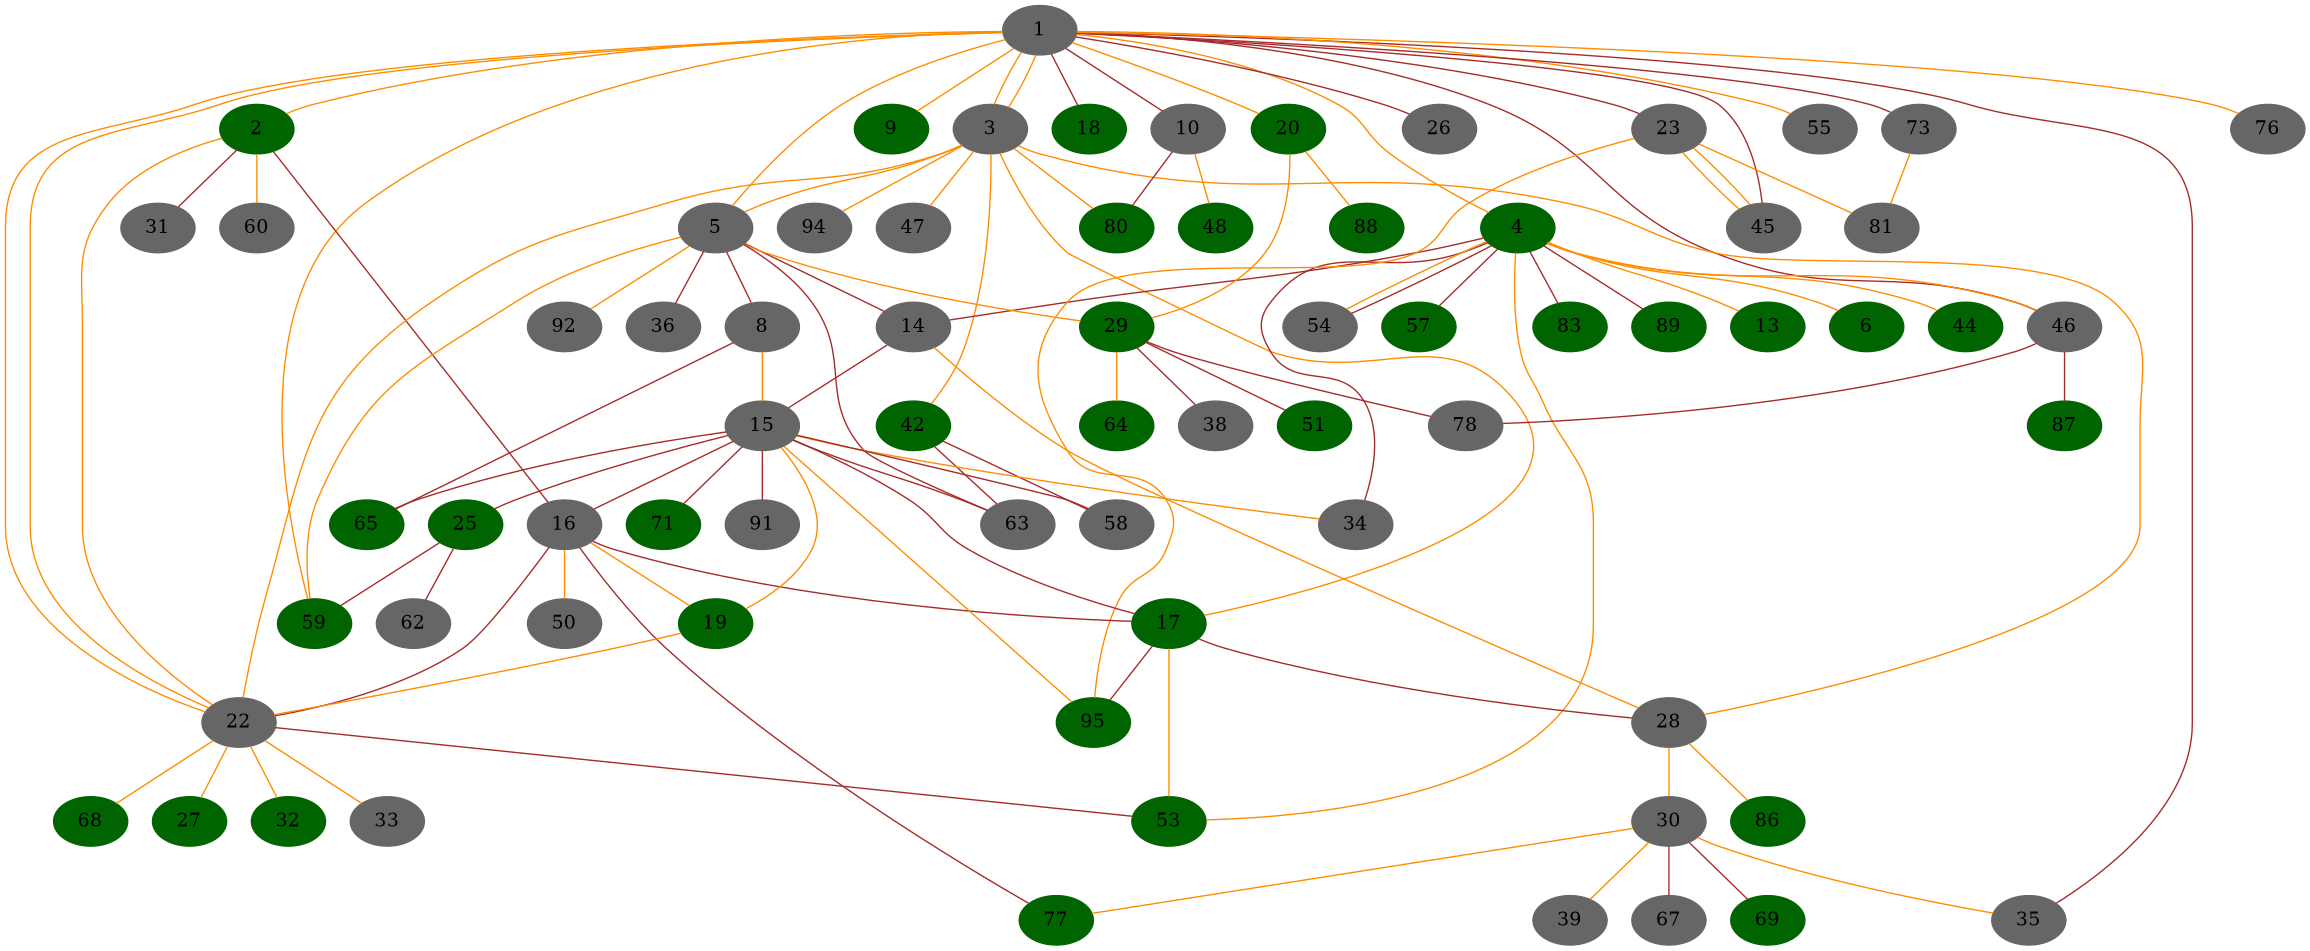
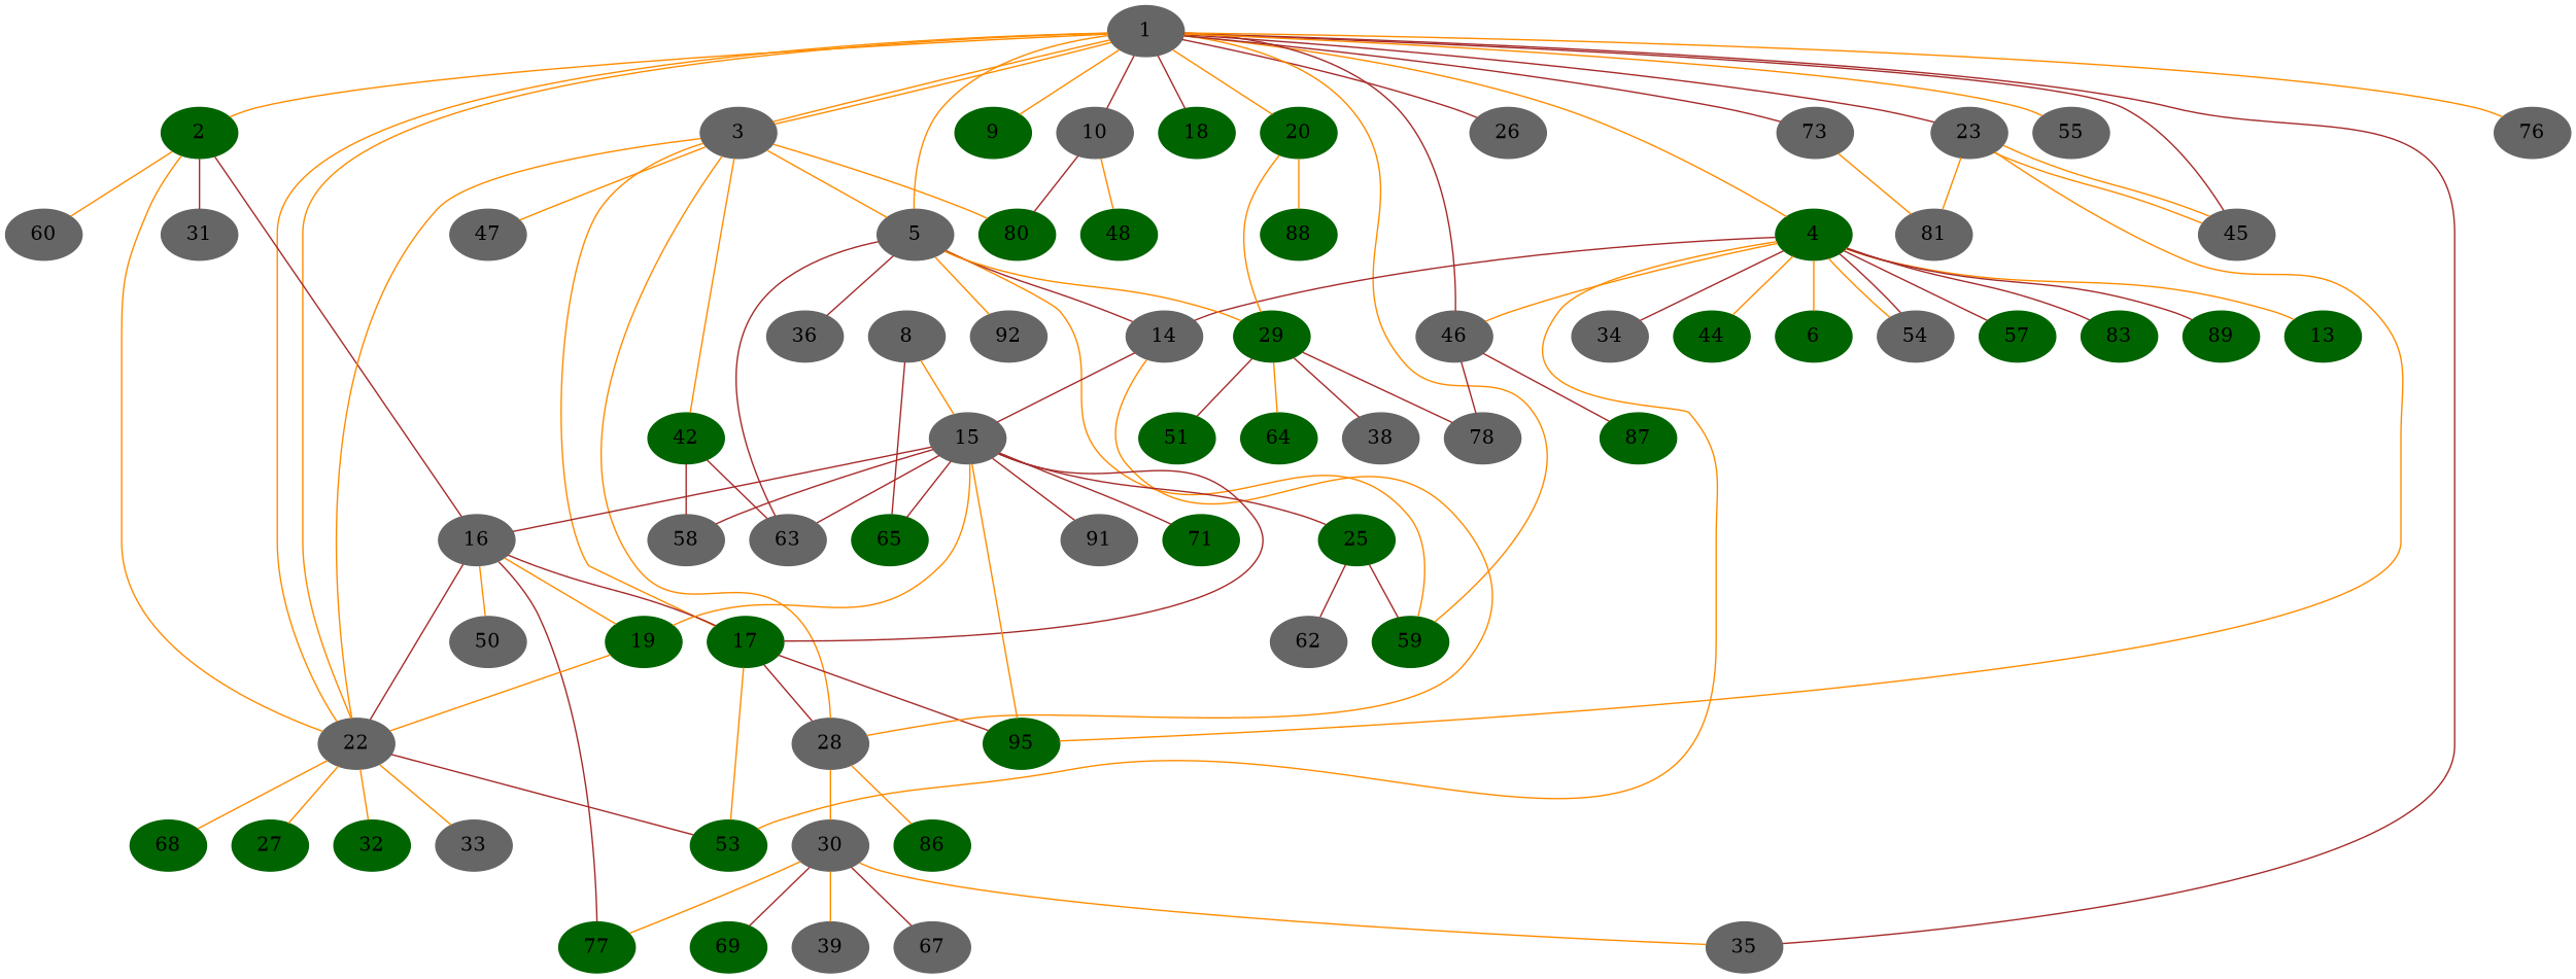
  graph {
    node [color=gray40 style=filled]
    edge [color=darkorange]
    1 [super="+7"]
    2 [color=darkgreen super="+56"]
    3 [super="+90"]
    4 [color=darkgreen super="+12"]
    5 [super="+72"]
    9 [color=darkgreen]
    10 [super="+74"]
    18 [color=darkgreen]
    20 [color=darkgreen super="+43"]
    22 [super="+79"]
    23 [super="+24"]
    26
    35
    45
    46 [super="+84"]
    55
    59 [color=darkgreen]
    73
    76
    16 [super="+93"]
    31
    60
    17 [color=darkgreen super="+21"]
    28 [super="+62"]
    42 [color=darkgreen super="+49"]
    47
    80 [color=darkgreen]
-   94
    6 [color=darkgreen super="+40"]
    13 [color=darkgreen]
    14 [super="+52"]
    34 [super="+41"]
    44 [color=darkgreen]
    53 [color=darkgreen super="+82"]
    54
    57 [color=darkgreen]
    83 [color=darkgreen]
    89 [color=darkgreen]
    8 [super="+11"]
    29 [color=darkgreen super="+70"]
    36
    63 [super="+85"]
    92
    48 [color=darkgreen]
    88 [color=darkgreen]
    27 [color=darkgreen]
    32 [color=darkgreen]
    33
    68 [color=darkgreen]
    95 [color=darkgreen]
    81
    78
    87 [color=darkgreen]
    19 [color=darkgreen]
    50
    77 [color=darkgreen]
    30 [super="+75"]
    86 [color=darkgreen]
    58
    15 [super="+37"]
    65 [color=darkgreen]
    38
    51 [color=darkgreen]
    64 [color=darkgreen]
    25 [color=darkgreen]
    71 [color=darkgreen]
    91
    n68 [label=62]
    39
    67
    69 [color=darkgreen]
    1 -- 2 [weight=2]
    1 -- 3 [weight=2]
    1 -- 3
    1 -- 4
    1 -- 5 [weight=2]
    1 -- 9
    1 -- 10 [color=brown]
    1 -- 18 [color=brown]
    1 -- 20
    1 -- 22 [weight=2]
    1 -- 22
    1 -- 23 [color=brown]
    1 -- 26 [color=brown]
    1 -- 35 [color=brown]
    1 -- 45 [color=brown]
    1 -- 46 [color=brown]
    1 -- 55
    1 -- 59
    1 -- 73 [color=brown]
    1 -- 76
    2 -- 22
    2 -- 16 [color=brown]
    2 -- 31 [color=brown]
    2 -- 60
    3 -- 5
    3 -- 22
    3 -- 17
    3 -- 28
    3 -- 42
    3 -- 47
    3 -- 80
-   3 -- 94
    4 -- 46
    4 -- 6
    4 -- 13
    4 -- 14 [color=brown]
    4 -- 34 [color=brown]
    4 -- 44
    4 -- 53
    4 -- 54
    4 -- 54 [color=brown]
    4 -- 57 [color=brown]
    4 -- 83 [color=brown]
    4 -- 89 [color=brown]
    5 -- 59
    5 -- 14 [color=brown]
-   5 -- 8 [color=brown]
    5 -- 29
    5 -- 36 [color=brown]
    5 -- 63 [color=brown]
    5 -- 92
    10 -- 80 [color=brown]
    10 -- 48
    20 -- 29
    20 -- 88
    22 -- 53 [color=brown weight=2]
    22 -- 27
    22 -- 32
    22 -- 33
    22 -- 68
    23 -- 45
    23 -- 45
    23 -- 95
    23 -- 81
    46 -- 78 [color=brown]
    46 -- 87 [color=brown]
    73 -- 81
    16 -- 22 [color=brown]
    16 -- 17 [color=brown]
    16 -- 19
    16 -- 50
    16 -- 77 [color=brown]
    17 -- 28 [color=brown]
    17 -- 53 [weight=2]
    17 -- 95 [color=brown]
    28 -- 30 [weight=2]
    28 -- 86
    42 -- 63 [color=brown weight=2]
    42 -- 58 [color=brown]
    14 -- 28
    14 -- 15 [color=brown]
    8 -- 15
    8 -- 65 [color=brown]
    29 -- 78 [color=brown]
    29 -- 38 [color=brown]
    29 -- 51 [color=brown]
    29 -- 64
    19 -- 22
    30 -- 35
    30 -- 77
    30 -- 39
    30 -- 67 [color=brown]
    30 -- 69 [color=brown]
    15 -- 16 [color=brown]
    15 -- 17 [color=brown]
-   15 -- 34
    15 -- 63 [color=brown]
    15 -- 95
    15 -- 19
    15 -- 58 [color=brown]
    15 -- 65 [color=brown]
    15 -- 25 [color=brown]
    15 -- 71 [color=brown]
    15 -- 91 [color=brown]
    25 -- 59 [color=brown]
    25 -- n68 [color=brown]
  }
